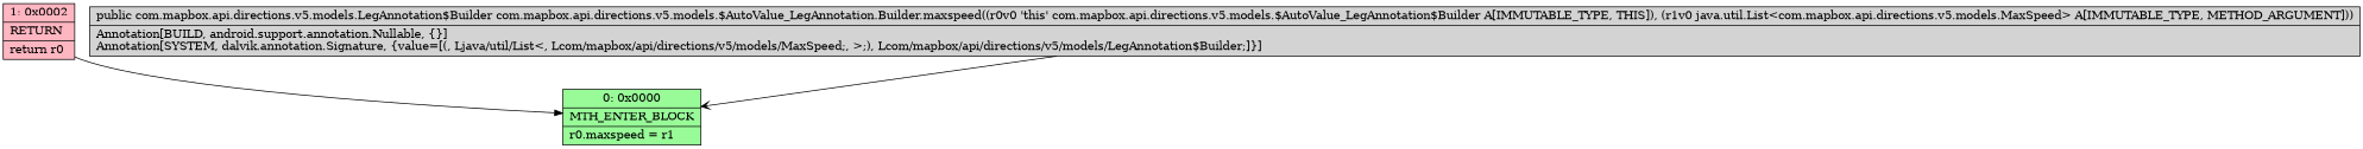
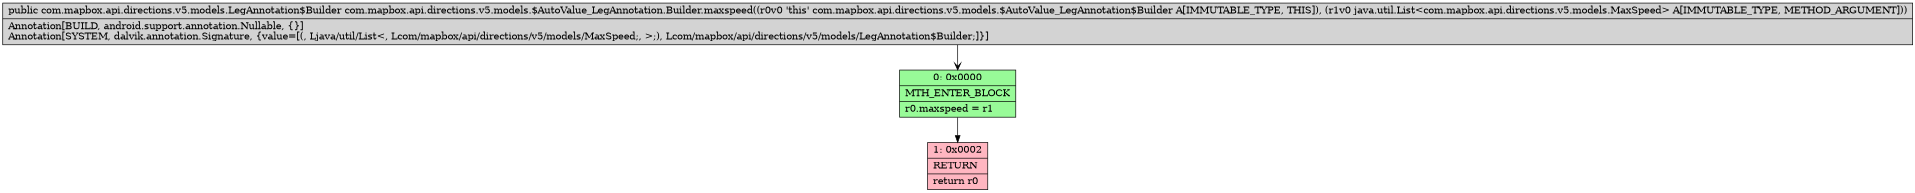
  digraph {
    node [shape=record style=filled]
    n1 [label="{0\:\ 0x0000|MTH_ENTER_BLOCK\l|r0.maxspeed = r1\l}" fillcolor=palegreen]
    n2 [label="{1\:\ 0x0002|RETURN\l|return r0\l}" fillcolor=lightpink]
    n3 [label="{public com.mapbox.api.directions.v5.models.LegAnnotation$Builder com.mapbox.api.directions.v5.models.$AutoValue_LegAnnotation.Builder.maxspeed((r0v0 'this' com.mapbox.api.directions.v5.models.$AutoValue_LegAnnotation$Builder A[IMMUTABLE_TYPE, THIS]), (r1v0 java.util.List\<com.mapbox.api.directions.v5.models.MaxSpeed\> A[IMMUTABLE_TYPE, METHOD_ARGUMENT]))  | Annotation[BUILD, android.support.annotation.Nullable, \{\}]\lAnnotation[SYSTEM, dalvik.annotation.Signature, \{value=[(, Ljava\/util\/List\<, Lcom\/mapbox\/api\/directions\/v5\/models\/MaxSpeed;, \>;), Lcom\/mapbox\/api\/directions\/v5\/models\/LegAnnotation$Builder;]\}]\l}" fillcolor=lightgrey]
-   n2 -> n1 [arrowhead=normal]
+   n1 -> n2 [arrowhead=normal]
    n3 -> n1 [arrowhead=vee]
  }
